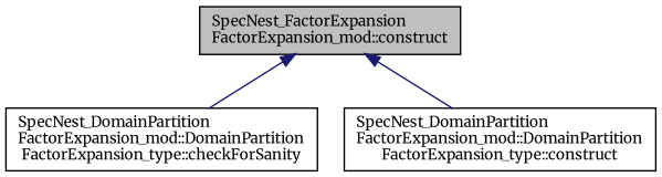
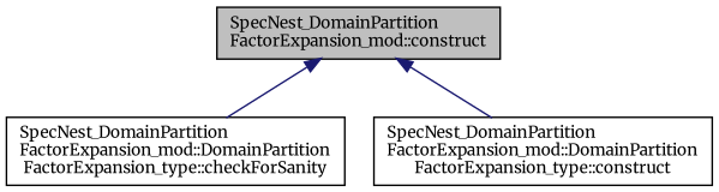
  digraph {
    rankdir=TB
    fontname=Merriweather
    node [color=black fillcolor=white fontname=Merriweather fontsize=10 shape=record style=filled]
    edge [color=midnightblue dir=back fontname=Merriweather fontsize=10 labelfontname=Helvetica labelfontsize=10 style=solid]
-   n1 [fillcolor=grey75 fontcolor=black height=0.2 label="SpecNest_FactorExpansion\lFactorExpansion_mod::construct" width=0.4]
+   n1 [fillcolor=grey75 fontcolor=black height=0.2 label="SpecNest_DomainPartition\lFactorExpansion_mod::construct" width=0.4]
    n2 [height=0.2 label="SpecNest_DomainPartition\lFactorExpansion_mod::DomainPartition\lFactorExpansion_type::checkForSanity" width=0.4]
    n3 [height=0.2 label="SpecNest_DomainPartition\lFactorExpansion_mod::DomainPartition\lFactorExpansion_type::construct" width=0.4]
    n1 -> n2
    n1 -> n3
  }
